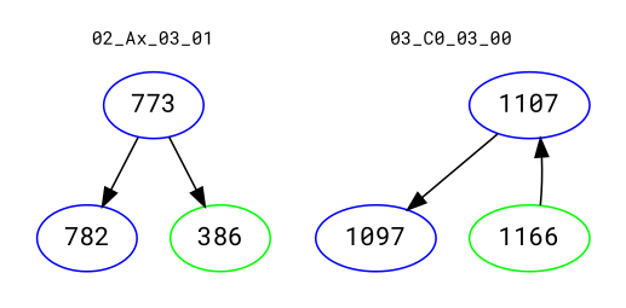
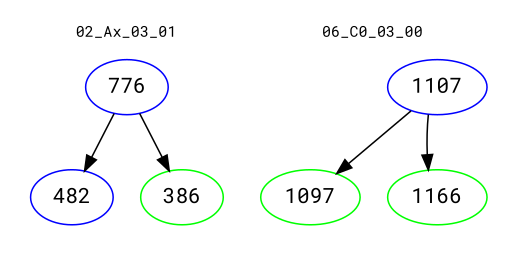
  digraph {
    fontname="Roboto Mono"
    node [color=blue fontname="Roboto Mono"]
    edge [color=black fontname="Roboto Mono"]
-   n1 [label=773]
-   n2 [label=782]
+   n1 [label=776]
+   n2 [label=482]
    n3 [color=green label=386]
    n4 [label=1107]
-   n5 [label=1097]
+   n5 [color=green label=1097]
    n6 [color=green label=1166]
    subgraph cluster_1 {
      color=white
      fontsize=10
      label="02_Ax_03_01"
      n1
      n2
      n3
    }
    subgraph cluster_2 {
      color=white
      fontsize=10
-     label="03_C0_03_00"
+     label="06_C0_03_00"
      n4
      n5
      n6
    }
    n1 -> n2
    n1 -> n3
    n4 -> n5
-   n6 -> n4
+   n4 -> n6
  }
